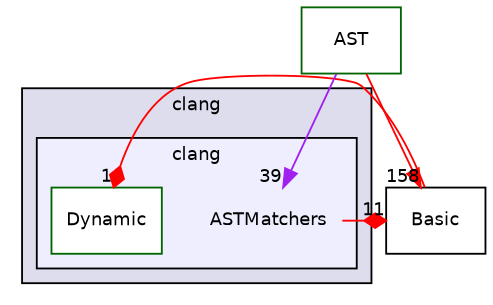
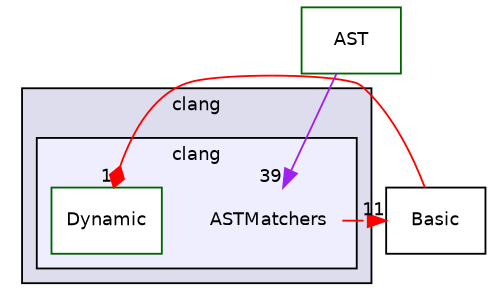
  digraph {
    compound=true
    node [color=black fontname=Helvetica fontsize=10 shape=box]
    edge [arrowhead=diamond color=red labeldistance=1.5 labelfontname=Helvetica labelfontsize=10]
    n1 [label=ASTMatchers shape=plaintext]
    n2 [color=darkgreen fillcolor=white label=Dynamic style=filled]
    n3 [label=Basic]
    n4 [color=darkgreen label=AST]
    subgraph cluster_1 {
      bgcolor="#ddddee"
      fontname=Helvetica
      fontsize=10
      label=clang
      pencolor=black
      subgraph cluster_2 {
        bgcolor="#eeeeff"
        fontname=Helvetica
        fontsize=10
        label=clang
        pencolor=black
        n1
        n2
      }
    }
-   n1 -> n3 [headlabel=11]
+   n1 -> n3 [arrowhead=normal headlabel=11]
    n3 -> n2 [headlabel=1]
    n4 -> n1 [arrowhead=normal color=purple headlabel=39]
-   n4 -> n3 [arrowhead=normal headlabel=158]
  }
